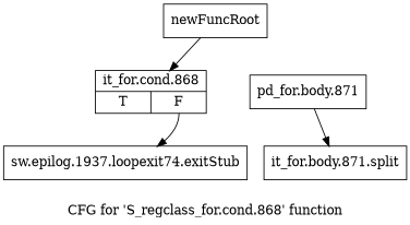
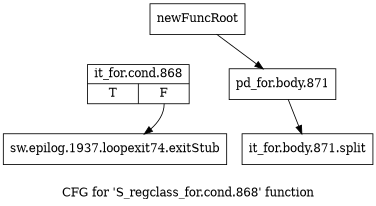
  digraph {
    label="CFG for 'S_regclass_for.cond.868' function"
    node [shape=record]
    n1 [label="{newFuncRoot}"]
    n2 [label="{it_for.cond.868|{<s0>T|<s1>F}}"]
    n3 [label="{sw.epilog.1937.loopexit74.exitStub}"]
    n4 [label="{pd_for.body.871}"]
    n5 [label="{it_for.body.871.split}"]
-   n1 -> n2
+   n1 -> n4
    n2 -> n3 [tailport=s1]
    n4 -> n5
  }
